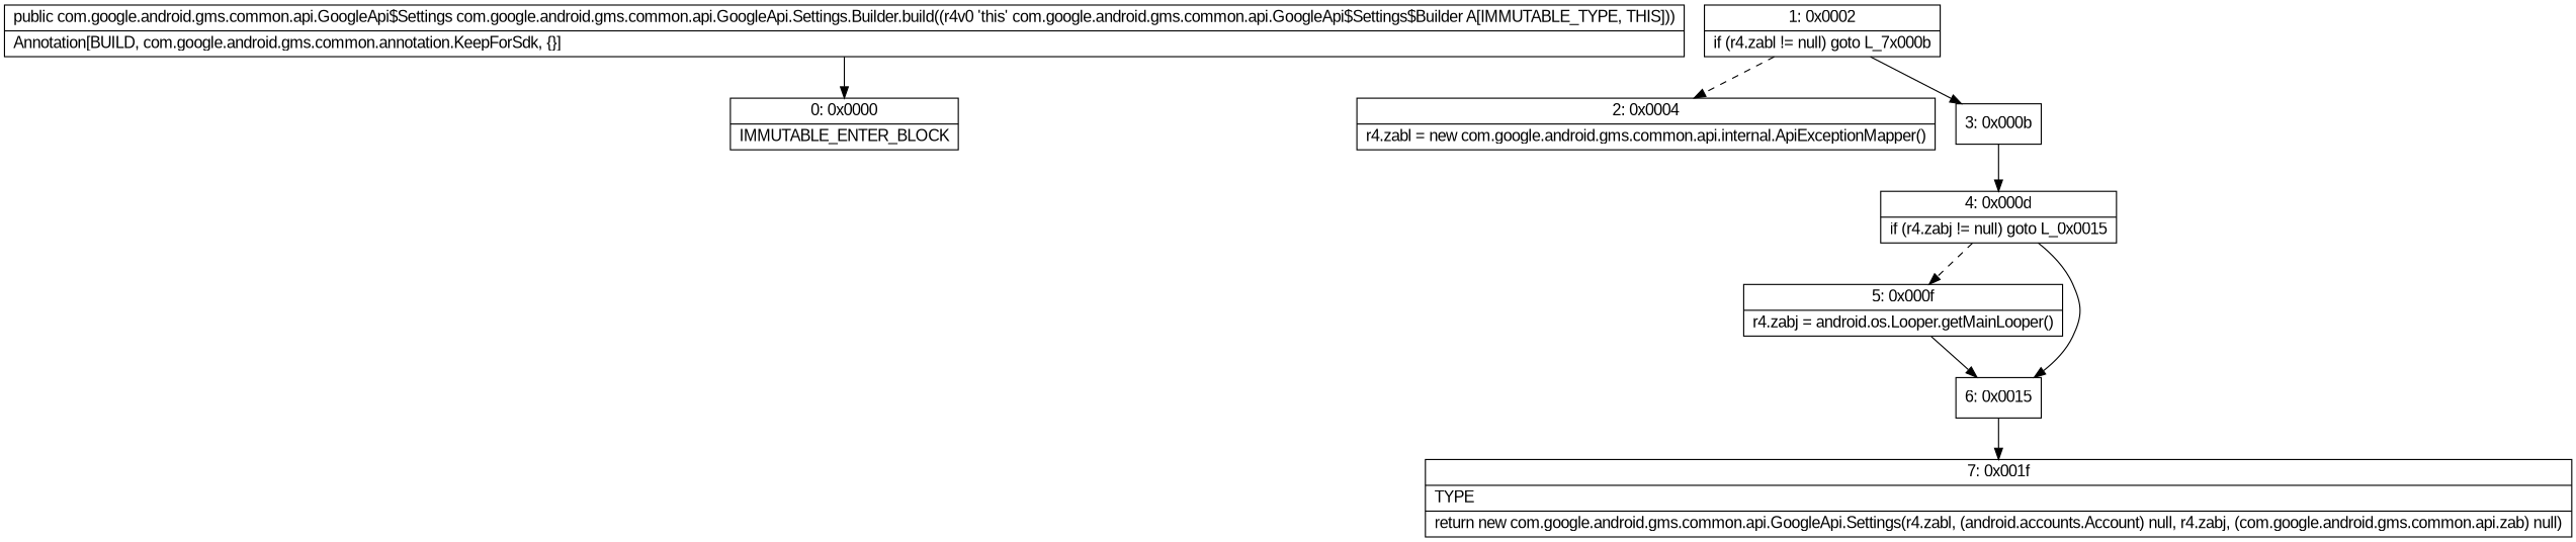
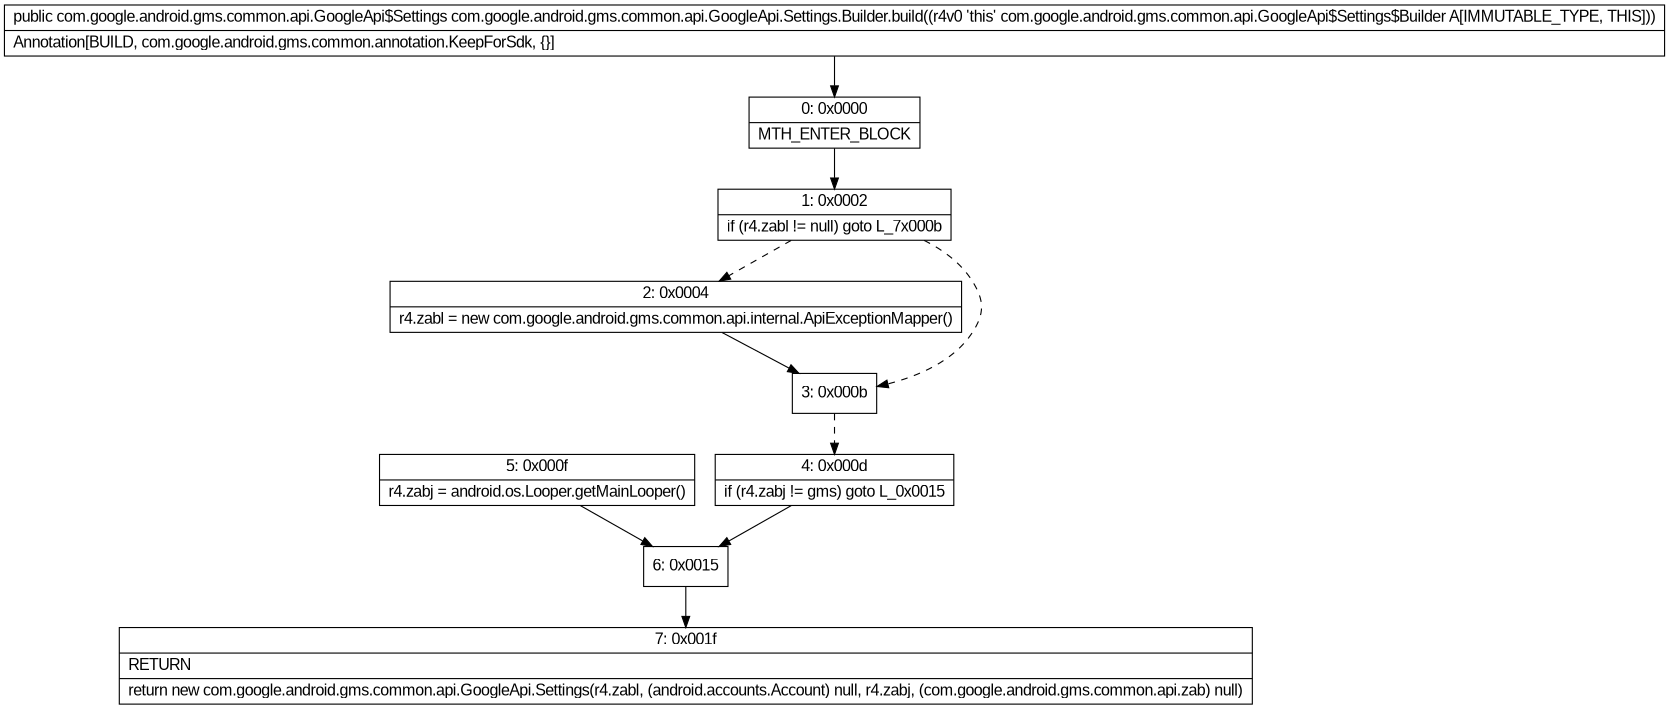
  digraph {
    fontname="Liberation Sans"
    node [fontname="Liberation Sans" shape=record]
    edge [fontname="Liberation Sans"]
-   n1 [label="{0\:\ 0x0000|IMMUTABLE_ENTER_BLOCK\l}"]
+   n1 [label="{0\:\ 0x0000|MTH_ENTER_BLOCK\l}"]
    n2 [label="{1\:\ 0x0002|if (r4.zabl != null) goto L_7x000b\l}"]
    n3 [label="{2\:\ 0x0004|r4.zabl = new com.google.android.gms.common.api.internal.ApiExceptionMapper()\l}"]
    n4 [label="{3\:\ 0x000b}"]
-   n5 [label="{4\:\ 0x000d|if (r4.zabj != null) goto L_0x0015\l}"]
+   n5 [label="{4\:\ 0x000d|if (r4.zabj != gms) goto L_0x0015\l}"]
    n6 [label="{5\:\ 0x000f|r4.zabj = android.os.Looper.getMainLooper()\l}"]
    n7 [label="{6\:\ 0x0015}"]
-   n8 [label="{7\:\ 0x001f|TYPE\l|return new com.google.android.gms.common.api.GoogleApi.Settings(r4.zabl, (android.accounts.Account) null, r4.zabj, (com.google.android.gms.common.api.zab) null)\l}"]
+   n8 [label="{7\:\ 0x001f|RETURN\l|return new com.google.android.gms.common.api.GoogleApi.Settings(r4.zabl, (android.accounts.Account) null, r4.zabj, (com.google.android.gms.common.api.zab) null)\l}"]
    n9 [label="{public com.google.android.gms.common.api.GoogleApi$Settings com.google.android.gms.common.api.GoogleApi.Settings.Builder.build((r4v0 'this' com.google.android.gms.common.api.GoogleApi$Settings$Builder A[IMMUTABLE_TYPE, THIS]))  | Annotation[BUILD, com.google.android.gms.common.annotation.KeepForSdk, \{\}]\l}"]
+   n1 -> n2
    n2 -> n3 [style=dashed]
-   n2 -> n4
-   n4 -> n5
-   n5 -> n6 [style=dashed]
+   n2 -> n4 [style=dashed]
+   n3 -> n4
+   n4 -> n5 [style=dashed]
    n5 -> n7
    n6 -> n7
    n7 -> n8
    n9 -> n1
  }
